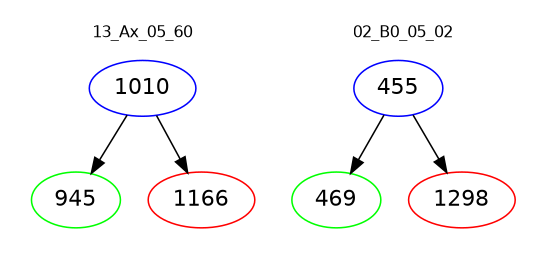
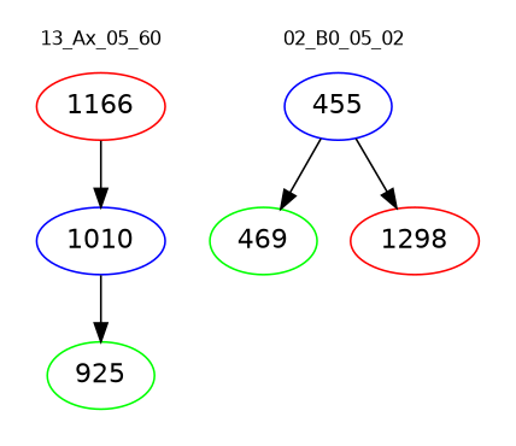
  digraph {
    fontname="DejaVu Sans"
    node [color=blue fontname="DejaVu Sans"]
    edge [color=black fontname="DejaVu Sans"]
    n1 [label=1010]
-   n2 [color=green label=945]
+   n2 [color=green label=925]
    n3 [color=red label=1166]
    n4 [label=455]
    n5 [color=green label=469]
    n6 [color=red label=1298]
    subgraph cluster_1 {
      color=white
      fontsize=10
      label="13_Ax_05_60"
      n1
      n2
      n3
    }
    subgraph cluster_2 {
      color=white
      fontsize=10
      label="02_B0_05_02"
      n4
      n5
      n6
    }
    n1 -> n2
-   n1 -> n3
+   n3 -> n1
    n4 -> n5
    n4 -> n6
  }
